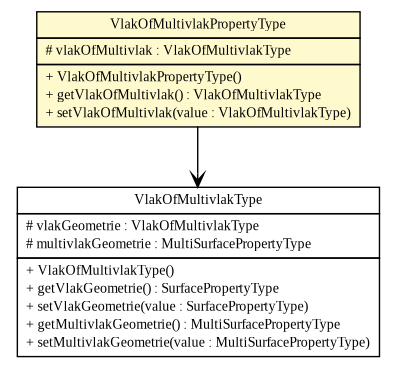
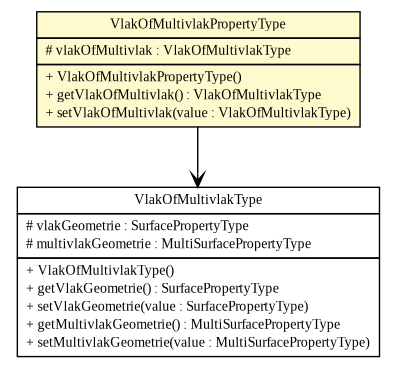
  digraph {
    nodesep=0.25
    ranksep=0.5
    fontname="Liberation Serif"
    node [fontcolor=black fontname="Liberation Serif" fontsize=10.0 shape=plaintext]
-   n1 [label=<<table title="nl.b3p.topnl.top100nl.VlakOfMultivlakType" border="0" cellborder="1" cellspacing="0" cellpadding="2" port="p" href="./VlakOfMultivlakType.html"> 		<tr><td><table border="0" cellspacing="0" cellpadding="1"> <tr><td align="center" balign="center"> VlakOfMultivlakType </td></tr> 		</table></td></tr> 		<tr><td><table border="0" cellspacing="0" cellpadding="1"> <tr><td align="left" balign="left"> # vlakGeometrie : VlakOfMultivlakType </td></tr> <tr><td align="left" balign="left"> # multivlakGeometrie : MultiSurfacePropertyType </td></tr> 		</table></td></tr> 		<tr><td><table border="0" cellspacing="0" cellpadding="1"> <tr><td align="left" balign="left"> + VlakOfMultivlakType() </td></tr> <tr><td align="left" balign="left"> + getVlakGeometrie() : SurfacePropertyType </td></tr> <tr><td align="left" balign="left"> + setVlakGeometrie(value : SurfacePropertyType) </td></tr> <tr><td align="left" balign="left"> + getMultivlakGeometrie() : MultiSurfacePropertyType </td></tr> <tr><td align="left" balign="left"> + setMultivlakGeometrie(value : MultiSurfacePropertyType) </td></tr> 		</table></td></tr> 		</table>>]
+   n1 [label=<<table title="nl.b3p.topnl.top100nl.VlakOfMultivlakType" border="0" cellborder="1" cellspacing="0" cellpadding="2" port="p" href="./VlakOfMultivlakType.html"> 		<tr><td><table border="0" cellspacing="0" cellpadding="1"> <tr><td align="center" balign="center"> VlakOfMultivlakType </td></tr> 		</table></td></tr> 		<tr><td><table border="0" cellspacing="0" cellpadding="1"> <tr><td align="left" balign="left"> # vlakGeometrie : SurfacePropertyType </td></tr> <tr><td align="left" balign="left"> # multivlakGeometrie : MultiSurfacePropertyType </td></tr> 		</table></td></tr> 		<tr><td><table border="0" cellspacing="0" cellpadding="1"> <tr><td align="left" balign="left"> + VlakOfMultivlakType() </td></tr> <tr><td align="left" balign="left"> + getVlakGeometrie() : SurfacePropertyType </td></tr> <tr><td align="left" balign="left"> + setVlakGeometrie(value : SurfacePropertyType) </td></tr> <tr><td align="left" balign="left"> + getMultivlakGeometrie() : MultiSurfacePropertyType </td></tr> <tr><td align="left" balign="left"> + setMultivlakGeometrie(value : MultiSurfacePropertyType) </td></tr> 		</table></td></tr> 		</table>>]
    n2 [label=<<table title="nl.b3p.topnl.top100nl.VlakOfMultivlakPropertyType" border="0" cellborder="1" cellspacing="0" cellpadding="2" port="p" bgcolor="lemonChiffon" href="./VlakOfMultivlakPropertyType.html"> 		<tr><td><table border="0" cellspacing="0" cellpadding="1"> <tr><td align="center" balign="center"> VlakOfMultivlakPropertyType </td></tr> 		</table></td></tr> 		<tr><td><table border="0" cellspacing="0" cellpadding="1"> <tr><td align="left" balign="left"> # vlakOfMultivlak : VlakOfMultivlakType </td></tr> 		</table></td></tr> 		<tr><td><table border="0" cellspacing="0" cellpadding="1"> <tr><td align="left" balign="left"> + VlakOfMultivlakPropertyType() </td></tr> <tr><td align="left" balign="left"> + getVlakOfMultivlak() : VlakOfMultivlakType </td></tr> <tr><td align="left" balign="left"> + setVlakOfMultivlak(value : VlakOfMultivlakType) </td></tr> 		</table></td></tr> 		</table>>]
    n2 -> n1 [arrowhead=open color=black fontcolor=black fontname="Liberation Serif" fontsize=10.0 headport=p labelfontname=Helvetica labelfontsize=10 tailport=p]
  }
